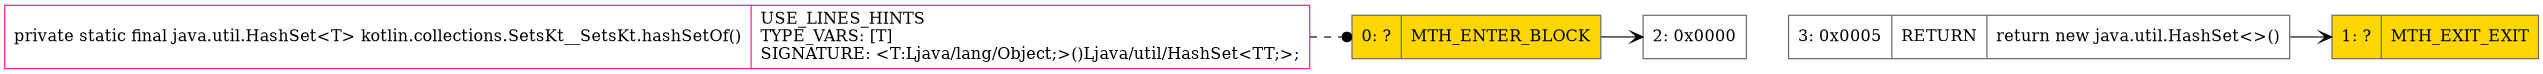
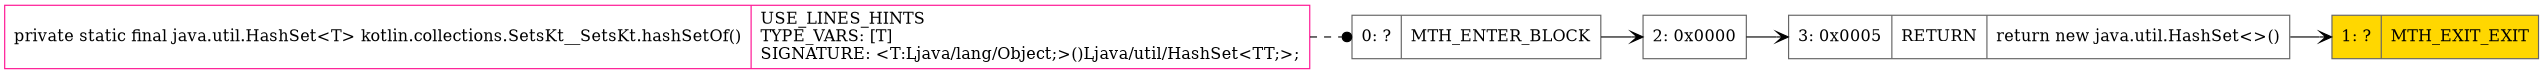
  digraph {
    rankdir=LR
    node [color=gray40 fillcolor=white shape=record style=filled]
    edge [arrowhead=vee style=solid]
-   n1 [fillcolor=gold label="{0\:\ ?|MTH_ENTER_BLOCK\l}"]
+   n1 [label="{0\:\ ?|MTH_ENTER_BLOCK\l}"]
    n2 [label="{2\:\ 0x0000}"]
    n3 [label="{3\:\ 0x0005|RETURN\l|return new java.util.HashSet\<\>()\l}"]
    n4 [fillcolor=gold label="{1\:\ ?|MTH_EXIT_EXIT\l}"]
    n5 [color=deeppink label="{private static final java.util.HashSet\<T\> kotlin.collections.SetsKt__SetsKt.hashSetOf()  | USE_LINES_HINTS\lTYPE_VARS: [T]\lSIGNATURE: \<T:Ljava\/lang\/Object;\>()Ljava\/util\/HashSet\<TT;\>;\l}"]
    n1 -> n2
+   n2 -> n3
    n3 -> n4
    n5 -> n1 [arrowhead=dot style=dashed]
  }
